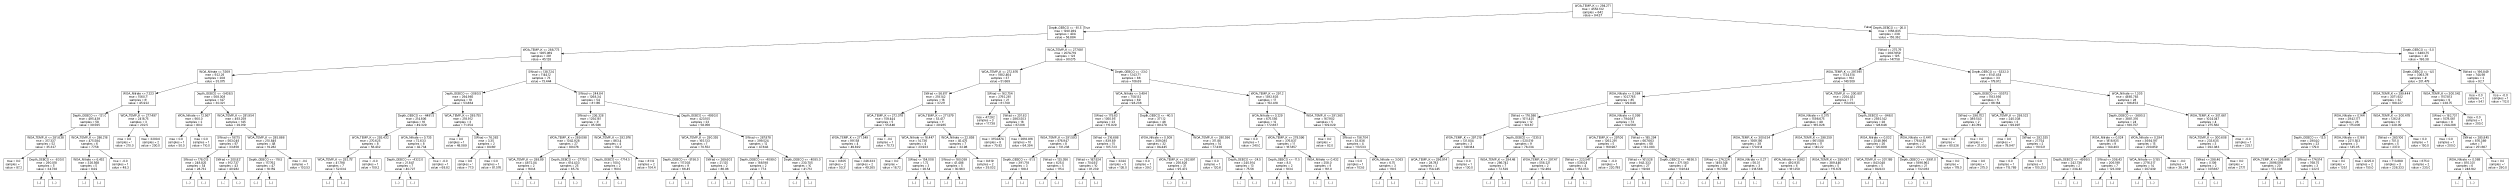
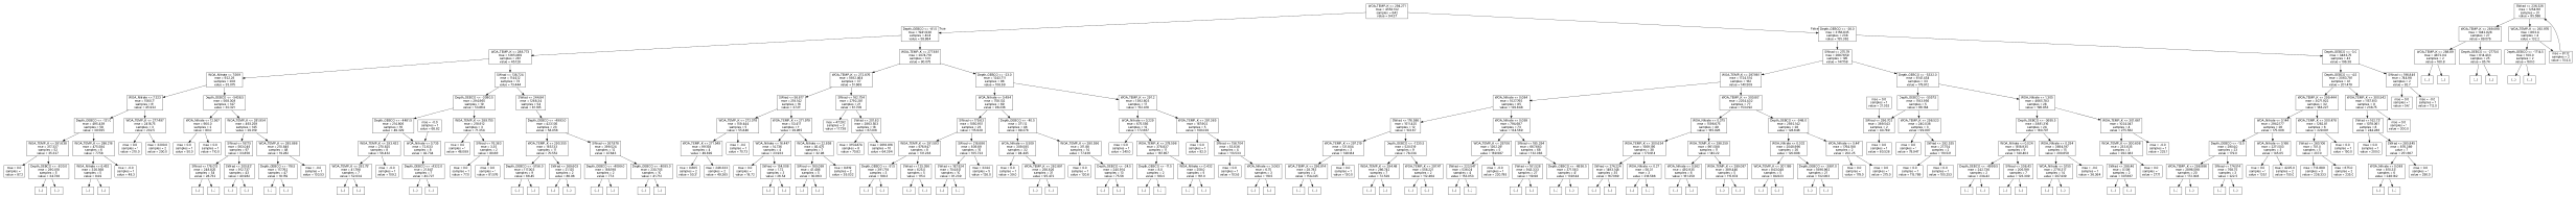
  digraph {
    fontname=Inter
    node [fontname=Inter shape=box]
    edge [fontname=Inter]
    n1 [label="WOA_TEMP_K <= 294.271\nmse = 4553.132\nsamples = 642\nvalue = 94.37"]
    n2 [label="Depth_GEBCO <= -81.5\nmse = 1941.939\nsamples = 404\nvalue = 58.884"]
    n3 [label="Depth_GEBCO <= -26.0\nmse = 3156.835\nsamples = 238\nvalue = 155.362"]
    n4 [label="WOA_TEMP_K <= 288.773\nmse = 1265.069\nsamples = 281\nvalue = 45.128"]
    n5 [label="WOA_TEMP_K <= 277.681\nmse = 2074.719\nsamples = 123\nvalue = 90.075"]
    n6 [label="SWrad <= 275.79\nmse = 2687.659\nsamples = 195\nvalue = 147.158"]
    n7 [label="Depth_GEBCO <= -3.0\nmse = 3483.75\nsamples = 43\nvalue = 196.38"]
    n8 [label="WOA_Nitrate <= 7.569\nmse = 922.29\nsamples = 208\nvalue = 35.075"]
    n9 [label="SWrad <= 138.724\nmse = 1144.12\nsamples = 73\nvalue = 73.444"]
    n10 [label="WOA_TEMP_K <= 272.876\nmse = 1882.464\nsamples = 37\nvalue = 51.669"]
    n11 [label="Depth_GEBCO <= -23.0\nmse = 1243.711\nsamples = 86\nvalue = 106.69"]
    n12 [label="WOA_Nitrate <= 7.323\nmse = 1560.71\nsamples = 61\nvalue = 45.922"]
    n13 [label="Depth_GEBCO <= -5438.5\nmse = 568.308\nsamples = 147\nvalue = 30.321"]
    n14 [label="Depth_GEBCO <= -3080.5\nmse = 294.965\nsamples = 19\nvalue = 53.864"]
    n15 [label="SWrad <= 244.84\nmse = 1268.34\nsamples = 54\nvalue = 81.185"]
    n16 [label="Depth_GEBCO <= -121.0\nmse = 495.439\nsamples = 58\nvalue = 39.595"]
    n17 [label="WOA_TEMP_K <= 277.497\nmse = 2418.75\nsamples = 3\nvalue = 202.5"]
    n18 [label="WOA_Nitrate <= 12.567\nmse = 900.0\nsamples = 2\nvalue = 80.0"]
    n19 [label="WOA_TEMP_K <= 281.954\nmse = 493.259\nsamples = 145\nvalue = 29.019"]
    n20 [label="WOA_TEMP_K <= 281.638\nmse = 317.337\nsamples = 52\nvalue = 35.327"]
    n21 [label="WOA_TEMP_K <= 286.216\nmse = 475.584\nsamples = 6\nvalue = 77.58"]
    n22 [label="mse = 0.0\nsamples = 1\nvalue = 210.0"]
    n23 [label="mse = 3200.0\nsamples = 2\nvalue = 200.0"]
    n24 [label="mse = 0.0\nsamples = 1\nvalue = 87.2"]
    n25 [label="Depth_GEBCO <= -830.0\nmse = 290.018\nsamples = 51\nvalue = 34.738"]
    n26 [label="WOA_Nitrate <= 6.452\nmse = 326.568\nsamples = 5\nvalue = 84.9"]
    n27 [label="mse = -0.0\nsamples = 1\nvalue = 48.3"]
    n28 [label="(...)"]
    n29 [label="(...)"]
    n30 [label="(...)"]
    n31 [label="(...)"]
    n32 [label="mse = 0.0\nsamples = 1\nvalue = 50.0"]
    n33 [label="mse = 0.0\nsamples = 1\nvalue = 110.0"]
    n34 [label="SWrad <= 187.15\nmse = 563.049\nsamples = 97\nvalue = 33.856"]
    n35 [label="WOA_TEMP_K <= 285.886\nmse = 210.849\nsamples = 48\nvalue = 19.282"]
    n36 [label="SWrad <= 178.013\nmse = 248.825\nsamples = 54\nvalue = 28.732"]
    n37 [label="SWrad <= 200.821\nmse = 912.737\nsamples = 43\nvalue = 40.982"]
    n38 [label="Depth_GEBCO <= -118.5\nmse = 117.762\nsamples = 47\nvalue = 18.159"]
    n39 [label="mse = -0.0\nsamples = 1\nvalue = 103.53"]
    n40 [label="(...)"]
    n41 [label="(...)"]
    n42 [label="(...)"]
    n43 [label="(...)"]
    n44 [label="(...)"]
    n45 [label="(...)"]
    n46 [label="Depth_GEBCO <= -4481.5\nmse = 214.806\nsamples = 16\nvalue = 49.329"]
    n47 [label="WOA_TEMP_K <= 289.755\nmse = 218.912\nsamples = 3\nvalue = 71.354"]
    n48 [label="SWrad <= 236.326\nmse = 1254.161\nsamples = 31\nvalue = 95.586"]
    n49 [label="Depth_GEBCO <= -4993.0\nmse = 423.105\nsamples = 23\nvalue = 58.056"]
    n50 [label="WOA_TEMP_K <= 293.432\nmse = 270.625\nsamples = 8\nvalue = 56.432"]
    n51 [label="WOA_Nitrate <= 0.735\nmse = 72.633\nsamples = 8\nvalue = 42.734"]
    n52 [label="mse = 0.0\nsamples = 1\nvalue = 48.089"]
    n53 [label="SWrad <= 76.363\nmse = 3.35\nsamples = 2\nvalue = 80.661"]
    n54 [label="WOA_TEMP_K <= 292.751\nmse = 41.798\nsamples = 7\nvalue = 52.034"]
    n55 [label="mse = -0.0\nsamples = 1\nvalue = 109.2"]
    n56 [label="Depth_GEBCO <= -4322.0\nmse = 21.847\nsamples = 7\nvalue = 40.727"]
    n57 [label="mse = -0.0\nsamples = 1\nvalue = 68.82"]
    n58 [label="(...)"]
    n59 [label="(...)"]
    n60 [label="(...)"]
    n61 [label="(...)"]
    n62 [label="mse = 0.0\nsamples = 1\nvalue = 77.0"]
    n63 [label="mse = 0.0\nsamples = 1\nvalue = 81.576"]
    n64 [label="WOA_TEMP_K <= 289.098\nmse = 1042.928\nsamples = 27\nvalue = 89.076"]
    n65 [label="WOA_TEMP_K <= 292.976\nmse = 863.4\nsamples = 4\nvalue = 132.2"]
    n66 [label="WOA_TEMP_K <= 290.355\nmse = 165.133\nsamples = 11\nvalue = 70.552"]
    n67 [label="SWrad <= 267.878\nmse = 399.524\nsamples = 12\nvalue = 47.643"]
    n68 [label="WOA_TEMP_K <= 288.89\nmse = 4872.04\nsamples = 2\nvalue = 160.8"]
    n69 [label="Depth_GEBCO <= -2770.0\nmse = 614.433\nsamples = 25\nvalue = 85.74"]
    n70 [label="Depth_GEBCO <= -1714.5\nmse = 100.0\nsamples = 2\nvalue = 160.0"]
    n71 [label="mse = 81.12\nsamples = 2\nvalue = 104.4"]
    n72 [label="(...)"]
    n73 [label="(...)"]
    n74 [label="(...)"]
    n75 [label="(...)"]
    n76 [label="(...)"]
    n77 [label="(...)"]
    n78 [label="Depth_GEBCO <= -5156.0\nmse = 117.003\nsamples = 9\nvalue = 66.45"]
    n79 [label="SWrad <= 269.603\nmse = 21.125\nsamples = 2\nvalue = 86.96"]
    n80 [label="Depth_GEBCO <= -4099.0\nmse = 188.198\nsamples = 2\nvalue = 77.3"]
    n81 [label="Depth_GEBCO <= -4085.0\nmse = 230.705\nsamples = 10\nvalue = 41.712"]
    n82 [label="(...)"]
    n83 [label="(...)"]
    n84 [label="(...)"]
    n85 [label="(...)"]
    n86 [label="(...)"]
    n87 [label="(...)"]
    n88 [label="(...)"]
    n89 [label="(...)"]
    n90 [label="SWrad <= 56.617\nmse = 218.142\nsamples = 16\nvalue = 37.211"]
    n91 [label="SWrad <= 162.754\nmse = 2792.281\nsamples = 21\nvalue = 61.709"]
    n92 [label="WOA_Nitrate <= 0.494\nmse = 758.132\nsamples = 69\nvalue = 98.236"]
    n93 [label="WOA_TEMP_K <= 291.2\nmse = 1392.603\nsamples = 17\nvalue = 152.418"]
    n94 [label="WOA_TEMP_K <= 272.078\nmse = 159.444\nsamples = 5\nvalue = 55.846"]
    n95 [label="WOA_TEMP_K <= 271.979\nmse = 53.417\nsamples = 11\nvalue = 29.965"]
    n96 [label="mse = 47.292\nsamples = 3\nvalue = 17.738"]
    n97 [label="SWrad <= 201.63\nmse = 2863.503\nsamples = 18\nvalue = 67.206"]
    n98 [label="WOA_TEMP_K <= 271.549\nmse = 99.158\nsamples = 4\nvalue = 49.892"]
    n99 [label="mse = -0.0\nsamples = 1\nvalue = 70.73"]
    n100 [label="WOA_Nitrate <= 16.447\nmse = 14.736\nsamples = 4\nvalue = 23.933"]
    n101 [label="WOA_Nitrate <= 22.858\nmse = 45.475\nsamples = 7\nvalue = 32.98"]
    n102 [label="mse = 0.605\nsamples = 2\nvalue = 50.31"]
    n103 [label="mse = 246.333\nsamples = 2\nvalue = 49.265"]
    n104 [label="mse = 0.0\nsamples = 1\nvalue = 18.72"]
    n105 [label="SWrad <= 154.008\nmse = 1.72\nsamples = 3\nvalue = 26.54"]
    n106 [label="SWrad <= 180.099\nmse = 41.486\nsamples = 5\nvalue = 30.963"]
    n107 [label="mse = 8.619\nsamples = 2\nvalue = 39.032"]
    n108 [label="(...)"]
    n109 [label="(...)"]
    n110 [label="(...)"]
    n111 [label="(...)"]
    n112 [label="mse = 3154.874\nsamples = 8\nvalue = 70.82"]
    n113 [label="mse = 2618.816\nsamples = 10\nvalue = 64.394"]
    n114 [label="SWrad <= 179.63\nmse = 1050.951\nsamples = 23\nvalue = 115.929"]
    n115 [label="Depth_GEBCO <= -40.5\nmse = 371.12\nsamples = 46\nvalue = 89.278"]
    n116 [label="WOA_Nitrate <= 0.229\nmse = 675.556\nsamples = 12\nvalue = 172.667"]
    n117 [label="WOA_TEMP_K <= 291.365\nmse = 167.902\nsamples = 5\nvalue = 109.029"]
    n118 [label="WOA_TEMP_K <= 291.593\nmse = 976.947\nsamples = 8\nvalue = 131.238"]
    n119 [label="SWrad <= 216.686\nmse = 839.89\nsamples = 15\nvalue = 105.723"]
    n120 [label="WOA_Nitrate <= 0.509\nmse = 309.085\nsamples = 32\nvalue = 94.445"]
    n121 [label="WOA_TEMP_K <= 280.596\nmse = 311.88\nsamples = 14\nvalue = 77.436"]
    n122 [label="Depth_GEBCO <= -51.5\nmse = 391.718\nsamples = 3\nvalue = 198.3"]
    n123 [label="SWrad <= 125.056\nmse = 625.0\nsamples = 5\nvalue = 115.0"]
    n124 [label="SWrad <= 187.924\nmse = 704.921\nsamples = 10\nvalue = 91.239"]
    n125 [label="mse = 324.0\nsamples = 5\nvalue = 126.0"]
    n126 [label="(...)"]
    n127 [label="(...)"]
    n128 [label="(...)"]
    n129 [label="(...)"]
    n130 [label="(...)"]
    n131 [label="(...)"]
    n132 [label="mse = 0.0\nsamples = 1\nvalue = 39.0"]
    n133 [label="WOA_TEMP_K <= 282.891\nmse = 256.826\nsamples = 31\nvalue = 95.472"]
    n134 [label="mse = 0.0\nsamples = 1\nvalue = 120.6"]
    n135 [label="Depth_GEBCO <= -24.5\nmse = 240.914\nsamples = 13\nvalue = 75.56"]
    n136 [label="(...)"]
    n137 [label="(...)"]
    n138 [label="(...)"]
    n139 [label="(...)"]
    n140 [label="mse = 0.0\nsamples = 1\nvalue = 240.0"]
    n141 [label="WOA_TEMP_K <= 278.596\nmse = 376.837\nsamples = 11\nvalue = 167.857"]
    n142 [label="mse = 0.0\nsamples = 1\nvalue = 82.0"]
    n143 [label="SWrad <= 156.704\nmse = 53.836\nsamples = 4\nvalue = 113.533"]
    n144 [label="Depth_GEBCO <= -11.5\nmse = 8.0\nsamples = 2\nvalue = 193.0"]
    n145 [label="WOA_Nitrate <= 0.432\nmse = 258.0\nsamples = 9\nvalue = 161.0"]
    n146 [label="(...)"]
    n147 [label="(...)"]
    n148 [label="(...)"]
    n149 [label="(...)"]
    n150 [label="mse = 0.0\nsamples = 1\nvalue = 103.6"]
    n151 [label="WOA_Nitrate <= 3.063\nmse = 6.75\nsamples = 3\nvalue = 118.5"]
    n152 [label="(...)"]
    n153 [label="(...)"]
    n154 [label="WOA_TEMP_K <= 297.981\nmse = 1724.514\nsamples = 162\nvalue = 140.509"]
    n155 [label="Depth_GEBCO <= -5332.0\nmse = 6141.454\nsamples = 33\nvalue = 179.912"]
    n156 [label="Depth_GEBCO <= -4.5\nmse = 3063.781\nsamples = 41\nvalue = 201.479"]
    n157 [label="SWrad <= 196.849\nmse = 744.98\nsamples = 2\nvalue = 92.7"]
    n158 [label="WOA_Nitrate <= 0.084\nmse = 1027.765\nsamples = 85\nvalue = 129.848"]
    n159 [label="WOA_TEMP_K <= 300.801\nmse = 2254.432\nsamples = 77\nvalue = 153.092"]
    n160 [label="Depth_GEBCO <= -5557.5\nmse = 1183.956\nsamples = 5\nvalue = 66.164"]
    n161 [label="WOA_Nitrate <= 1.305\nmse = 4665.783\nsamples = 28\nvalue = 196.853"]
    n162 [label="SWrad <= 176.586\nmse = 1511.425\nsamples = 12\nvalue = 103.67"]
    n163 [label="WOA_Nitrate <= 0.099\nmse = 794.687\nsamples = 73\nvalue = 134.569"]
    n164 [label="WOA_Nitrate <= 0.375\nmse = 1598.675\nsamples = 49\nvalue = 165.926"]
    n165 [label="Depth_GEBCO <= -948.0\nmse = 2592.142\nsamples = 28\nvalue = 128.646"]
    n166 [label="WOA_TEMP_K <= 297.219\nmse = 131.804\nsamples = 3\nvalue = 148.184"]
    n167 [label="Depth_GEBCO <= -1235.5\nmse = 520.519\nsamples = 9\nvalue = 78.234"]
    n168 [label="WOA_TEMP_K <= 297.06\nmse = 1262.291\nsamples = 5\nvalue = 169.987"]
    n169 [label="SWrad <= 185.294\nmse = 667.663\nsamples = 68\nvalue = 132.083"]
    n170 [label="WOA_TEMP_K <= 296.914\nmse = 28.783\nsamples = 2\nvalue = 154.245"]
    n171 [label="mse = 0.0\nsamples = 1\nvalue = 130.0"]
    n172 [label="WOA_TEMP_K <= 294.48\nmse = 286.742\nsamples = 7\nvalue = 72.529"]
    n173 [label="WOA_TEMP_K <= 297.47\nmse = 556.221\nsamples = 2\nvalue = 112.464"]
    n174 [label="(...)"]
    n175 [label="(...)"]
    n176 [label="(...)"]
    n177 [label="(...)"]
    n178 [label="(...)"]
    n179 [label="(...)"]
    n180 [label="SWrad <= 223.547\nmse = 536.04\nsamples = 4\nvalue = 153.053"]
    n181 [label="mse = -0.0\nsamples = 1\nvalue = 220.789"]
    n182 [label="SWrad <= 161.528\nmse = 943.333\nsamples = 27\nvalue = 119.98"]
    n183 [label="Depth_GEBCO <= -4936.5\nmse = 371.563\nsamples = 41\nvalue = 139.144"]
    n184 [label="(...)"]
    n185 [label="(...)"]
    n186 [label="(...)"]
    n187 [label="(...)"]
    n188 [label="(...)"]
    n189 [label="(...)"]
    n190 [label="WOA_TEMP_K <= 300.634\nmse = 1569.195\nsamples = 38\nvalue = 170.914"]
    n191 [label="WOA_TEMP_K <= 298.259\nmse = 961.588\nsamples = 11\nvalue = 140.22"]
    n192 [label="WOA_Nitrate <= 0.032\nmse = 2048.996\nsamples = 26\nvalue = 120.898"]
    n193 [label="WOA_Nitrate <= 0.441\nmse = 1764.188\nsamples = 2\nvalue = 202.25"]
    n194 [label="SWrad <= 274.224\nmse = 1493.148\nsamples = 35\nvalue = 167.069"]
-   n195 [label="WOA_Nitrate <= 0.27\nmse = 56.31\nsamples = 3\nvalue = 218.586"]
+   n195 [label="WOA_Nitrate <= 0.27\nmse = 56.31\nmse = 3\nvalue = 218.586"]
    n196 [label="WOA_Nitrate <= 0.562\nmse = 492.935\nsamples = 6\nvalue = 161.259"]
    n197 [label="WOA_TEMP_K <= 299.087\nmse = 389.446\nsamples = 5\nvalue = 115.674"]
    n198 [label="(...)"]
    n199 [label="(...)"]
    n200 [label="(...)"]
    n201 [label="(...)"]
    n202 [label="(...)"]
    n203 [label="(...)"]
    n204 [label="(...)"]
    n205 [label="(...)"]
    n206 [label="WOA_TEMP_K <= 301.189\nmse = 843.048\nsamples = 5\nvalue = 84.923"]
    n207 [label="Depth_GEBCO <= -3991.0\nmse = 1896.962\nsamples = 21\nvalue = 132.063"]
    n208 [label="mse = 0.0\nsamples = 1\nvalue = 178.0"]
    n209 [label="mse = 0.0\nsamples = 1\nvalue = 275.0"]
    n210 [label="(...)"]
    n211 [label="(...)"]
    n212 [label="(...)"]
    n213 [label="(...)"]
    n214 [label="SWrad <= 296.702\nmse = 389.543\nsamples = 2\nvalue = 40.789"]
    n215 [label="WOA_TEMP_K <= 298.523\nmse = 240.038\nsamples = 3\nvalue = 99.997"]
    n216 [label="Depth_GEBCO <= -3695.5\nmse = 3881.316\nsamples = 24\nvalue = 180.707"]
    n217 [label="WOA_TEMP_K <= 301.661\nmse = 1024.047\nsamples = 4\nvalue = 275.562"]
    n218 [label="mse = 0.0\nsamples = 1\nvalue = 60.526"]
    n219 [label="mse = 0.0\nsamples = 1\nvalue = 21.053"]
    n220 [label="mse = 0.0\nsamples = 1\nvalue = 78.947"]
    n221 [label="SWrad <= 292.535\nmse = 27.754\nsamples = 2\nvalue = 110.521"]
    n222 [label="mse = 0.0\nsamples = 1\nvalue = 115.789"]
    n223 [label="mse = 0.0\nsamples = 1\nvalue = 105.253"]
    n224 [label="WOA_Nitrate <= 0.024\nmse = 1818.935\nsamples = 9\nvalue = 140.403"]
    n225 [label="WOA_Nitrate <= 0.294\nmse = 3694.197\nsamples = 15\nvalue = 200.859"]
    n226 [label="WOA_TEMP_K <= 300.608\nmse = 233.635\nsamples = 3\nvalue = 292.383"]
    n227 [label="mse = -0.0\nsamples = 1\nvalue = 225.1"]
    n228 [label="Depth_GEBCO <= -4999.5\nmse = 242.736\nsamples = 2\nvalue = 234.42"]
    n229 [label="SWrad <= 306.43\nmse = 206.199\nsamples = 7\nvalue = 123.309"]
    n230 [label="WOA_Nitrate <= 0.155\nmse = 2716.317\nsamples = 14\nvalue = 207.439"]
    n231 [label="mse = -0.0\nsamples = 1\nvalue = 36.364"]
    n232 [label="(...)"]
    n233 [label="(...)"]
    n234 [label="(...)"]
    n235 [label="(...)"]
    n236 [label="(...)"]
    n237 [label="(...)"]
    n238 [label="SWrad <= 298.46\nmse = 0.109\nsamples = 2\nvalue = 307.667"]
    n239 [label="mse = 0.0\nsamples = 1\nvalue = 277.1"]
    n240 [label="(...)"]
    n241 [label="(...)"]
    n242 [label="WOA_TEMP_K <= 299.444\nmse = 3071.922\nsamples = 32\nvalue = 188.227"]
    n243 [label="WOA_TEMP_K <= 300.542\nmse = 1157.813\nsamples = 9\nvalue = 238.75"]
    n244 [label="mse = 0.0\nsamples = 1\nvalue = 54.1"]
    n245 [label="mse = -0.0\nsamples = 1\nvalue = 112.0"]
    n246 [label="WOA_Nitrate <= 0.144\nmse = 2942.177\nsamples = 26\nvalue = 175.006"]
    n247 [label="WOA_TEMP_K <= 300.478\nmse = 1262.81\nsamples = 6\nvalue = 229.091"]
    n248 [label="SWrad <= 162.731\nmse = 1078.061\nsamples = 8\nvalue = 244.286"]
    n249 [label="mse = 0.0\nsamples = 1\nvalue = 200.0"]
    n250 [label="Depth_GEBCO <= -13.5\nmse = 2904.0\nsamples = 23\nvalue = 179.0"]
    n251 [label="WOA_Nitrate <= 0.166\nmse = 2211.503\nsamples = 3\nvalue = 145.05"]
    n252 [label="SWrad <= 260.106\nmse = 701.0\nsamples = 5\nvalue = 237.0"]
    n253 [label="mse = 0.0\nsamples = 1\nvalue = 150.0"]
    n254 [label="WOA_TEMP_K <= 298.886\nmse = 2896.598\nsamples = 20\nvalue = 172.308"]
    n255 [label="SWrad <= 174.514\nmse = 768.75\nsamples = 3\nvalue = 222.5"]
    n256 [label="mse = 0.0\nsamples = 1\nvalue = 135.1"]
    n257 [label="mse = 4225.0\nsamples = 2\nvalue = 155.0"]
    n258 [label="(...)"]
    n259 [label="(...)"]
    n260 [label="(...)"]
    n261 [label="(...)"]
    n262 [label="mse = 713.889\nsamples = 3\nvalue = 238.333"]
    n263 [label="mse = 675.0\nsamples = 2\nvalue = 235.0"]
    n264 [label="mse = 0.0\nsamples = 1\nvalue = 200.0"]
    n265 [label="SWrad <= 285.845\nmse = 876.389\nvalue = 7\nvalue = 251.667"]
    n266 [label="WOA_Nitrate <= 0.088\nmse = 810.331\nsamples = 6\nvalue = 248.182"]
    n267 [label="mse = 0.0\nsamples = 1\nvalue = 290.0"]
    n268 [label="(...)"]
    n269 [label="(...)"]
    n1 -> n2 [headlabel=True labelangle=45 labeldistance=2.5]
    n1 -> n3 [headlabel=False labelangle=-45 labeldistance=2.5]
    n2 -> n4
    n2 -> n5
    n3 -> n6
    n3 -> n7
    n4 -> n8
    n4 -> n9
    n5 -> n10
    n5 -> n11
    n6 -> n154
    n6 -> n155
    n7 -> n156
    n7 -> n157
    n8 -> n12
    n8 -> n13
    n9 -> n14
    n9 -> n15
    n10 -> n90
    n10 -> n91
    n11 -> n92
    n11 -> n93
    n12 -> n16
    n12 -> n17
    n13 -> n18
    n13 -> n19
    n14 -> n46
    n14 -> n47
-   n15 -> n48
+   n71 -> n48
    n15 -> n49
    n16 -> n20
    n16 -> n21
    n17 -> n22
    n17 -> n23
    n18 -> n32
    n18 -> n33
    n19 -> n34
    n19 -> n35
    n20 -> n24
    n20 -> n25
    n21 -> n26
    n21 -> n27
    n25 -> n28
    n25 -> n29
    n26 -> n30
    n26 -> n31
    n34 -> n36
    n34 -> n37
    n35 -> n38
    n35 -> n39
    n36 -> n40
    n36 -> n41
    n37 -> n42
    n37 -> n43
    n38 -> n44
    n38 -> n45
    n46 -> n50
    n46 -> n51
    n47 -> n52
    n47 -> n53
    n48 -> n64
    n48 -> n65
    n49 -> n66
    n49 -> n67
    n50 -> n54
    n50 -> n55
    n51 -> n56
-   n51 -> n57
+   n57 -> n51
    n53 -> n62
    n53 -> n63
    n54 -> n58
    n54 -> n59
    n56 -> n60
    n56 -> n61
    n64 -> n68
    n64 -> n69
    n65 -> n70
    n65 -> n71
    n66 -> n78
    n66 -> n79
    n67 -> n80
    n67 -> n81
    n68 -> n72
    n68 -> n73
    n69 -> n74
    n69 -> n75
    n70 -> n76
    n70 -> n77
    n78 -> n82
    n78 -> n83
    n79 -> n84
    n79 -> n85
    n80 -> n86
    n80 -> n87
    n81 -> n88
    n81 -> n89
    n90 -> n94
    n90 -> n95
    n91 -> n96
    n91 -> n97
    n92 -> n114
    n92 -> n115
    n93 -> n116
    n93 -> n117
    n94 -> n98
    n94 -> n99
    n95 -> n100
    n95 -> n101
    n97 -> n112
    n97 -> n113
    n98 -> n102
    n98 -> n103
    n100 -> n104
    n100 -> n105
    n101 -> n106
    n101 -> n107
    n105 -> n108
    n105 -> n109
    n106 -> n110
    n106 -> n111
    n114 -> n118
    n114 -> n119
    n115 -> n120
    n115 -> n121
    n116 -> n140
    n116 -> n141
    n117 -> n142
    n117 -> n143
    n118 -> n122
    n118 -> n123
    n119 -> n124
    n119 -> n125
    n120 -> n132
    n120 -> n133
    n121 -> n134
    n121 -> n135
    n122 -> n126
    n122 -> n127
    n123 -> n128
    n123 -> n129
    n124 -> n130
    n124 -> n131
    n133 -> n136
    n133 -> n137
    n135 -> n138
    n135 -> n139
    n141 -> n144
    n141 -> n145
    n143 -> n150
    n143 -> n151
    n144 -> n146
    n144 -> n147
    n145 -> n148
    n145 -> n149
    n151 -> n152
    n151 -> n153
    n154 -> n158
    n154 -> n159
    n155 -> n160
    n155 -> n161
    n156 -> n242
    n156 -> n243
    n157 -> n244
    n157 -> n245
    n158 -> n162
    n158 -> n163
    n159 -> n164
    n159 -> n165
    n160 -> n214
    n160 -> n215
    n161 -> n216
    n161 -> n217
    n162 -> n166
    n162 -> n167
    n163 -> n168
    n163 -> n169
    n164 -> n190
    n164 -> n191
    n165 -> n192
    n165 -> n193
    n166 -> n170
    n166 -> n171
    n167 -> n172
    n167 -> n173
    n168 -> n180
    n168 -> n181
    n169 -> n182
    n169 -> n183
    n170 -> n174
    n170 -> n175
    n172 -> n176
    n172 -> n177
    n173 -> n178
    n173 -> n179
    n180 -> n184
    n180 -> n185
    n182 -> n186
    n182 -> n187
    n183 -> n188
    n183 -> n189
    n190 -> n194
    n190 -> n195
    n191 -> n196
    n191 -> n197
    n192 -> n206
    n192 -> n207
    n193 -> n208
    n193 -> n209
    n194 -> n198
    n194 -> n199
    n195 -> n200
    n195 -> n201
    n196 -> n202
    n196 -> n203
    n197 -> n204
    n197 -> n205
    n206 -> n210
    n206 -> n211
    n207 -> n212
    n207 -> n213
    n214 -> n218
-   n214 -> n219
+   n219 -> n214
    n215 -> n220
    n215 -> n221
    n216 -> n224
    n216 -> n225
    n217 -> n226
    n217 -> n227
    n221 -> n222
    n221 -> n223
    n224 -> n228
    n224 -> n229
    n225 -> n230
    n225 -> n231
    n226 -> n238
    n226 -> n239
    n228 -> n232
    n228 -> n233
    n229 -> n234
    n229 -> n235
    n230 -> n236
    n230 -> n237
    n238 -> n240
    n238 -> n241
    n242 -> n246
    n242 -> n247
    n243 -> n248
    n243 -> n249
    n246 -> n250
    n246 -> n251
    n247 -> n252
    n247 -> n253
    n248 -> n264
    n248 -> n265
    n250 -> n254
    n250 -> n255
    n251 -> n256
    n251 -> n257
    n252 -> n262
    n252 -> n263
    n254 -> n258
    n254 -> n259
    n255 -> n260
    n255 -> n261
    n265 -> n266
    n265 -> n267
    n266 -> n268
    n266 -> n269
  }
